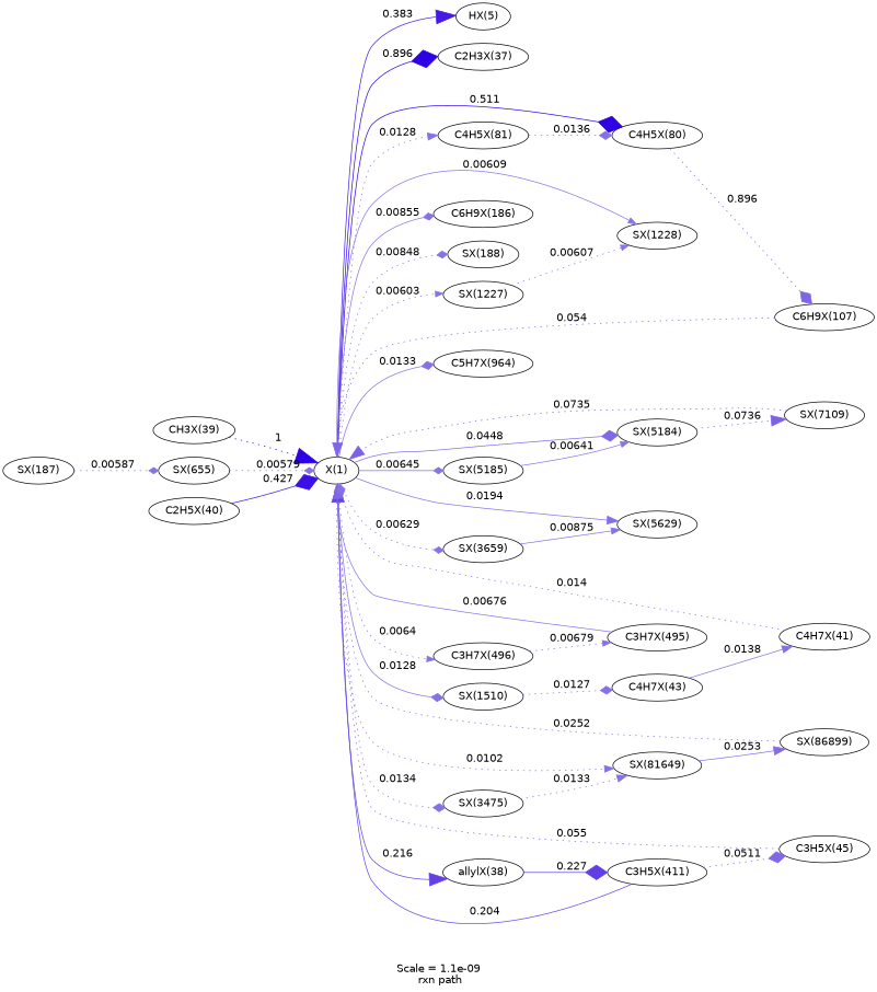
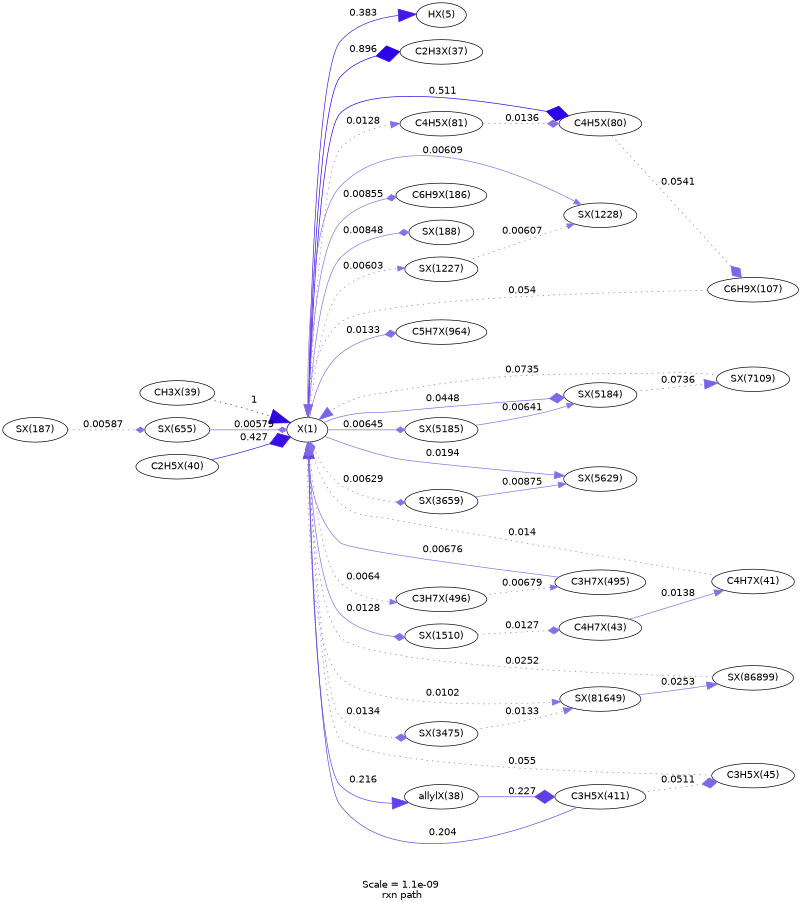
  digraph {
    fontname=Helvetica
    label="Scale = 1.1e-09\l rxn path"
    rankdir=LR
    node [fontname=Helvetica]
    edge [arrowhead=normal arrowsize=1.07 color="0.7, 0.506, 0.9" fontname=Helvetica style=dotted]
    n1 [label="X(1)"]
    n2 [label="HX(5)"]
    n3 [label="C2H3X(37)"]
    n4 [label="C4H5X(80)"]
    n5 [label="C4H5X(81)"]
    n6 [label="allylX(38)"]
    n7 [label="C6H9X(186)"]
    n8 [label="SX(188)"]
    n9 [label="SX(1228)"]
    n10 [label="SX(1227)"]
    n11 [label="C5H7X(964)"]
    n12 [label="SX(1510)"]
    n13 [label="SX(5184)"]
    n14 [label="SX(5185)"]
    n15 [label="C3H7X(496)"]
    n16 [label="SX(5629)"]
    n17 [label="SX(3659)"]
    n18 [label="SX(3475)"]
    n19 [label="SX(81649)"]
    n20 [label="C6H9X(107)"]
    n21 [label="C3H5X(411)"]
    n22 [label="C4H7X(43)"]
    n23 [label="SX(7109)"]
    n24 [label="C3H7X(495)"]
    n25 [label="SX(86899)"]
    n26 [label="C3H5X(45)"]
    n27 [label="CH3X(39)"]
    n28 [label="SX(655)"]
    n29 [label="C4H7X(41)"]
    n30 [label="C2H5X(40)"]
    n31 [label="SX(187)"]
    n1 -> n2 [arrowsize=2.64 color="0.7, 0.883, 0.9" label=" 0.383" style=solid]
    n1 -> n3 [arrowhead=diamond arrowsize=2.96 color="0.7, 1.4, 0.9" label=" 0.896" style=solid]
    n1 -> n4 [arrowhead=diamond arrowsize=2.75 color="0.7, 1.01, 0.9" label=" 0.511" style=solid]
    n1 -> n5 [arrowsize=1.36 color="0.7, 0.513, 0.9" label=" 0.0128"]
    n1 -> n6 [arrowsize=2.42 color="0.7, 0.716, 0.9" label=" 0.216" style=solid]
    n1 -> n7 [arrowhead=diamond arrowsize=1.2 color="0.7, 0.509, 0.9" label=" 0.00855" style=solid]
-   n1 -> n8 [arrowhead=diamond arrowsize=1.2 color="0.7, 0.508, 0.9" label=" 0.00848"]
+   n1 -> n8 [arrowhead=diamond arrowsize=1.2 color="0.7, 0.508, 0.9" label=" 0.00848" style=solid]
    n1 -> n9 [label=" 0.00609" style=solid]
    n1 -> n10 [label=" 0.00603"]
    n1 -> n11 [arrowhead=diamond arrowsize=1.37 color="0.7, 0.513, 0.9" label=" 0.0133" style=solid]
    n1 -> n12 [arrowhead=diamond arrowsize=1.36 color="0.7, 0.513, 0.9" label=" 0.0128" style=solid]
    n1 -> n13 [arrowhead=diamond arrowsize=1.83 color="0.7, 0.545, 0.9" label=" 0.0448" style=solid]
    n1 -> n14 [arrowhead=diamond arrowsize=1.1 label=" 0.00645" style=solid]
    n1 -> n15 [arrowsize=1.09 label=" 0.0064"]
    n1 -> n16 [arrowsize=1.51 color="0.7, 0.519, 0.9" label=" 0.0194" style=solid]
    n1 -> n17 [arrowhead=diamond arrowsize=1.09 label=" 0.00629"]
    n1 -> n18 [arrowhead=diamond arrowsize=1.37 color="0.7, 0.513, 0.9" label=" 0.0134"]
    n1 -> n19 [arrowsize=1.27 color="0.7, 0.51, 0.9" label=" 0.0102"]
-   n4 -> n20 [arrowhead=diamond arrowsize=1.9 color="0.7, 0.554, 0.9" label=" 0.896"]
+   n4 -> n20 [arrowhead=diamond arrowsize=1.9 color="0.7, 0.554, 0.9" label=" 0.0541"]
    n5 -> n4 [arrowhead=diamond arrowsize=1.38 color="0.7, 0.514, 0.9" label=" 0.0136"]
    n6 -> n21 [arrowhead=diamond arrowsize=2.44 color="0.7, 0.727, 0.9" label=" 0.227" style=solid]
    n10 -> n9 [label=" 0.00607"]
    n12 -> n22 [arrowhead=diamond arrowsize=1.35 color="0.7, 0.513, 0.9" label=" 0.0127"]
    n13 -> n23 [arrowsize=2.02 color="0.7, 0.574, 0.9" label=" 0.0736"]
    n14 -> n13 [arrowsize=1.09 label=" 0.00641" style=solid]
    n15 -> n24 [arrowsize=1.12 color="0.7, 0.507, 0.9" label=" 0.00679"]
    n17 -> n16 [arrowsize=1.21 color="0.7, 0.509, 0.9" label=" 0.00875" style=solid]
    n18 -> n19 [arrowsize=1.37 color="0.7, 0.513, 0.9" label=" 0.0133"]
    n19 -> n25 [arrowsize=1.61 color="0.7, 0.525, 0.9" label=" 0.0253" style=solid]
    n20 -> n1 [arrowsize=1.9 color="0.7, 0.554, 0.9" label=" 0.054"]
    n21 -> n1 [arrowsize=2.4 color="0.7, 0.704, 0.9" label=" 0.204" style=solid]
    n21 -> n26 [arrowhead=diamond arrowsize=1.88 color="0.7, 0.551, 0.9" label=" 0.0511"]
    n22 -> n29 [arrowsize=1.38 color="0.7, 0.514, 0.9" label=" 0.0138" style=solid]
    n23 -> n1 [arrowsize=2.01 color="0.7, 0.573, 0.9" label=" 0.0735"]
    n24 -> n1 [arrowsize=1.11 color="0.7, 0.507, 0.9" label=" 0.00676" style=solid]
    n25 -> n1 [arrowsize=1.61 color="0.7, 0.525, 0.9" label=" 0.0252"]
    n26 -> n1 [arrowsize=1.9 color="0.7, 0.555, 0.9" label=" 0.055"]
    n27 -> n1 [arrowsize=3 color="0.7, 1.5, 0.9" label=" 1"]
-   n28 -> n1 [arrowhead=diamond arrowsize=1.06 label=" 0.00579"]
+   n28 -> n1 [arrowhead=diamond arrowsize=1.06 label=" 0.00579" style=solid]
    n29 -> n1 [arrowhead=diamond arrowsize=1.39 color="0.7, 0.514, 0.9" label=" 0.014"]
    n30 -> n1 [arrowhead=diamond arrowsize=2.68 color="0.7, 0.927, 0.9" label=" 0.427" style=solid]
    n31 -> n28 [arrowhead=diamond arrowsize=1.06 label=" 0.00587"]
  }
